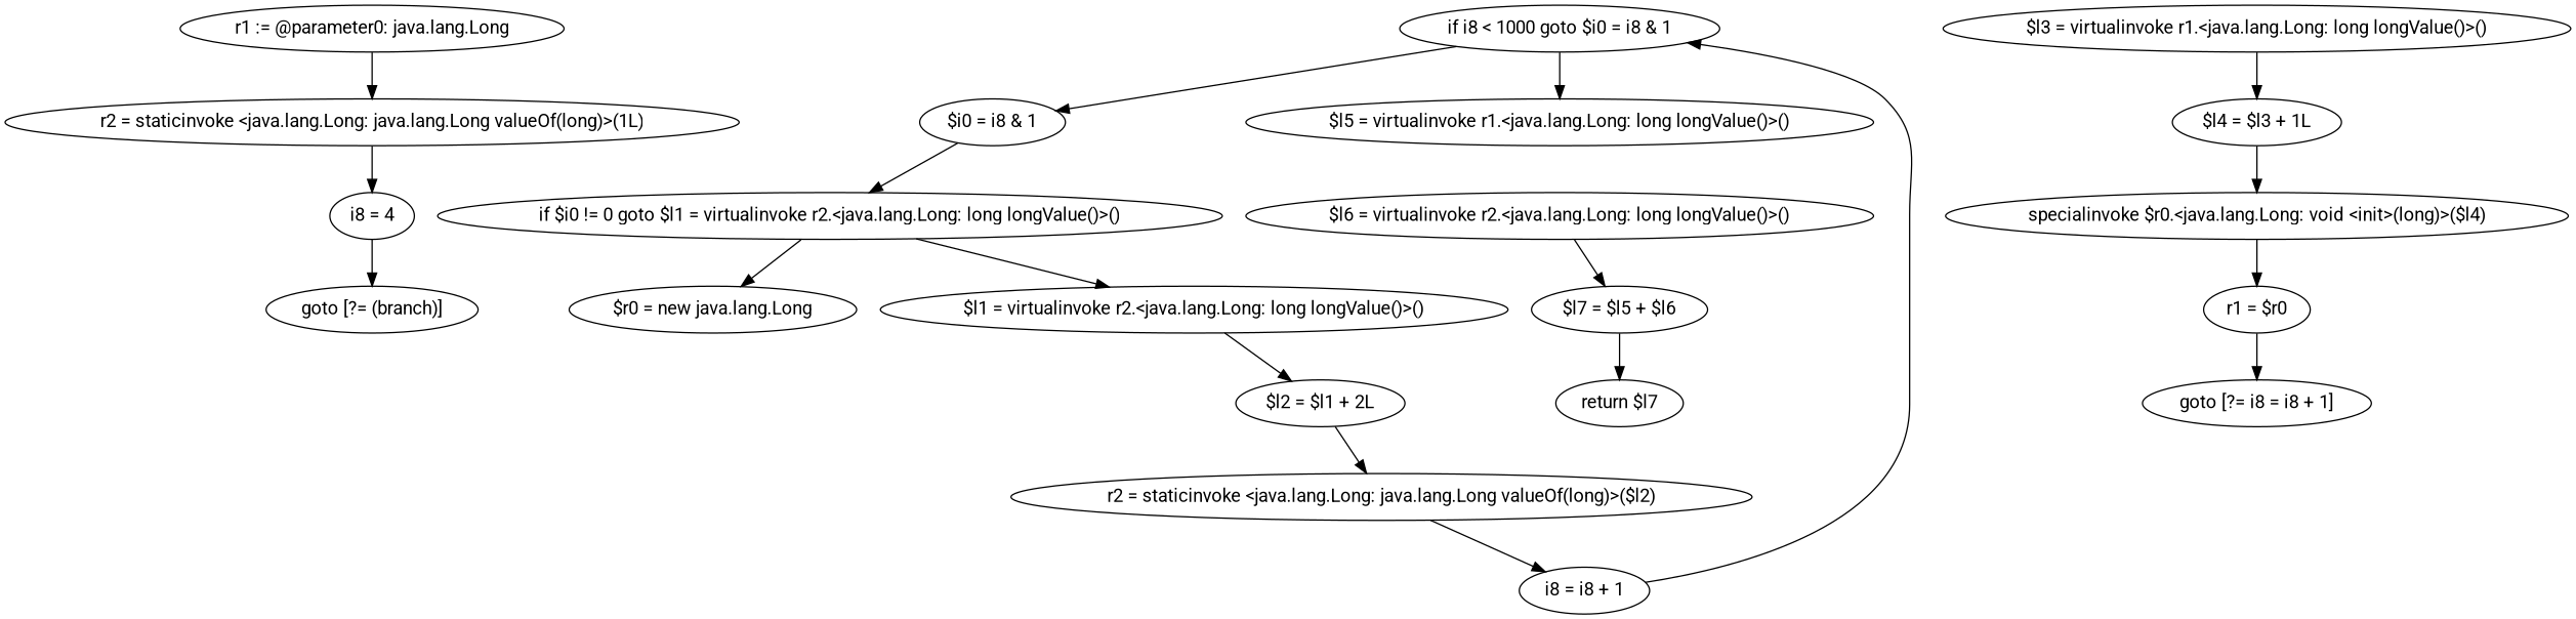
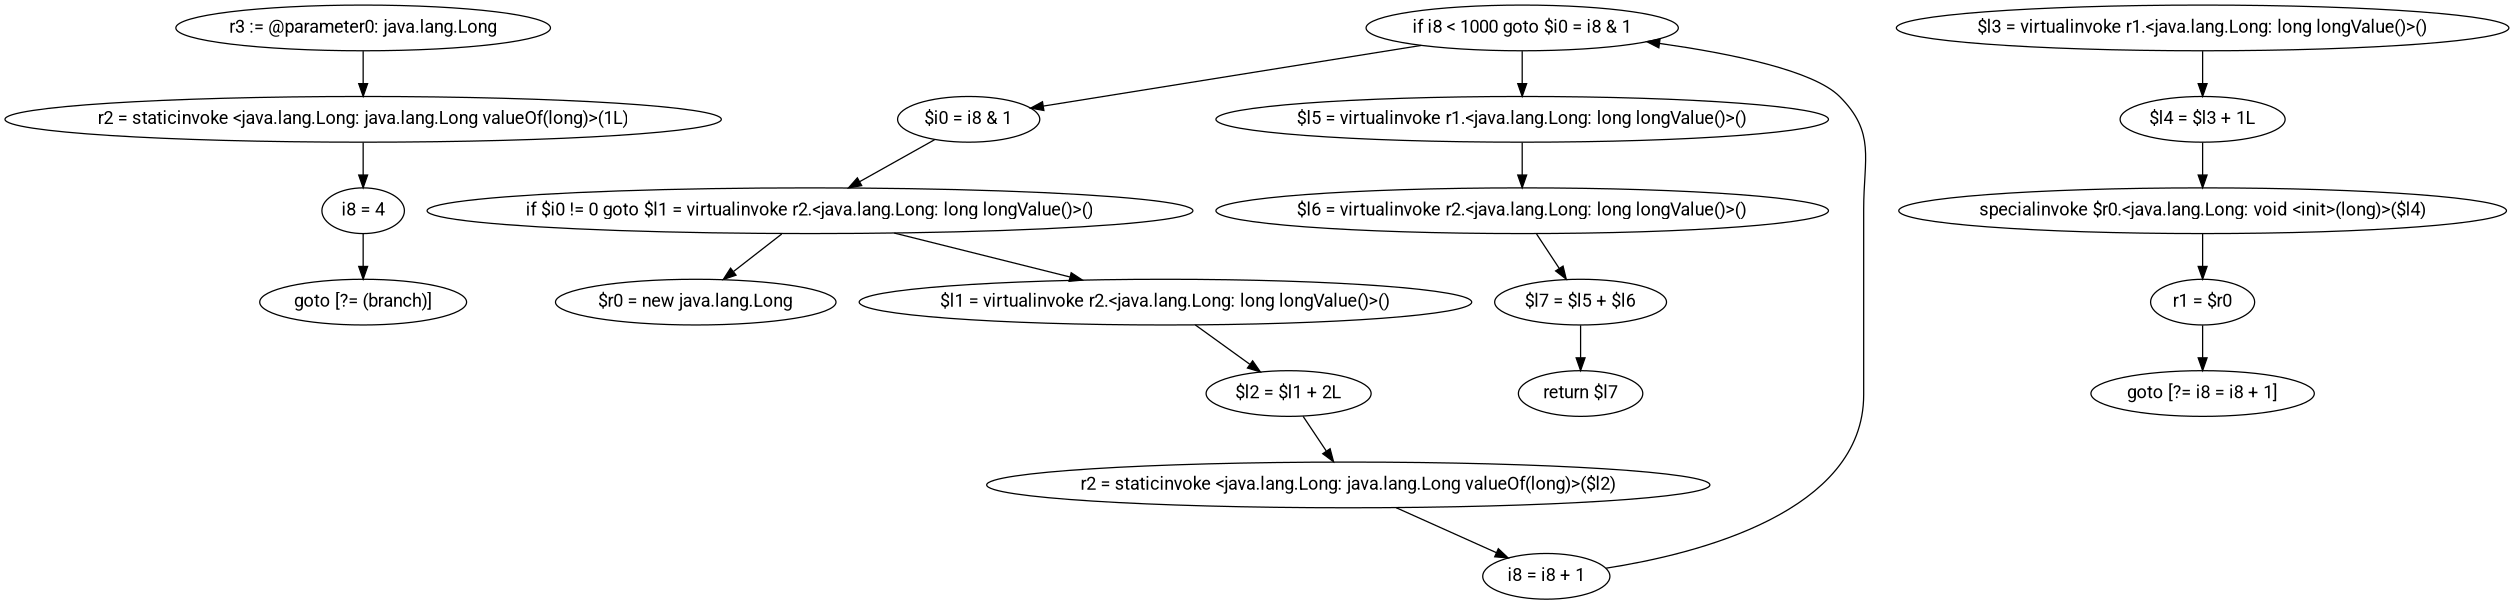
  digraph {
    fontname=Roboto
    node [fontname=Roboto]
    edge [fontname=Roboto]
-   "r1 := @parameter0: java.lang.Long"
+   "r1 := @parameter0: java.lang.Long" [label="r3 := @parameter0: java.lang.Long"]
    "r2 = staticinvoke <java.lang.Long: java.lang.Long valueOf(long)>(1L)"
    n3 [label="i8 = 4"]
    "goto [?= (branch)]"
    "if i8 < 1000 goto $i0 = i8 & 1"
    "$i0 = i8 & 1"
    "$l5 = virtualinvoke r1.<java.lang.Long: long longValue()>()"
    "if $i0 != 0 goto $l1 = virtualinvoke r2.<java.lang.Long: long longValue()>()"
    "$r0 = new java.lang.Long"
    "$l1 = virtualinvoke r2.<java.lang.Long: long longValue()>()"
    "$l2 = $l1 + 2L"
    "$l3 = virtualinvoke r1.<java.lang.Long: long longValue()>()"
    "$l4 = $l3 + 1L"
    "specialinvoke $r0.<java.lang.Long: void <init>(long)>($l4)"
    "r1 = $r0"
    "goto [?= i8 = i8 + 1]"
    "i8 = i8 + 1"
    "r2 = staticinvoke <java.lang.Long: java.lang.Long valueOf(long)>($l2)"
    "$l6 = virtualinvoke r2.<java.lang.Long: long longValue()>()"
    "$l7 = $l5 + $l6"
    "return $l7"
    "r1 := @parameter0: java.lang.Long" -> "r2 = staticinvoke <java.lang.Long: java.lang.Long valueOf(long)>(1L)"
    "r2 = staticinvoke <java.lang.Long: java.lang.Long valueOf(long)>(1L)" -> n3
    n3 -> "goto [?= (branch)]"
    "if i8 < 1000 goto $i0 = i8 & 1" -> "$i0 = i8 & 1"
    "if i8 < 1000 goto $i0 = i8 & 1" -> "$l5 = virtualinvoke r1.<java.lang.Long: long longValue()>()"
    "$i0 = i8 & 1" -> "if $i0 != 0 goto $l1 = virtualinvoke r2.<java.lang.Long: long longValue()>()"
+   "$l5 = virtualinvoke r1.<java.lang.Long: long longValue()>()" -> "$l6 = virtualinvoke r2.<java.lang.Long: long longValue()>()"
    "if $i0 != 0 goto $l1 = virtualinvoke r2.<java.lang.Long: long longValue()>()" -> "$r0 = new java.lang.Long"
    "if $i0 != 0 goto $l1 = virtualinvoke r2.<java.lang.Long: long longValue()>()" -> "$l1 = virtualinvoke r2.<java.lang.Long: long longValue()>()"
    "$l1 = virtualinvoke r2.<java.lang.Long: long longValue()>()" -> "$l2 = $l1 + 2L"
    "$l2 = $l1 + 2L" -> "r2 = staticinvoke <java.lang.Long: java.lang.Long valueOf(long)>($l2)"
    "$l3 = virtualinvoke r1.<java.lang.Long: long longValue()>()" -> "$l4 = $l3 + 1L"
    "$l4 = $l3 + 1L" -> "specialinvoke $r0.<java.lang.Long: void <init>(long)>($l4)"
    "specialinvoke $r0.<java.lang.Long: void <init>(long)>($l4)" -> "r1 = $r0"
    "r1 = $r0" -> "goto [?= i8 = i8 + 1]"
    "i8 = i8 + 1" -> "if i8 < 1000 goto $i0 = i8 & 1"
    "r2 = staticinvoke <java.lang.Long: java.lang.Long valueOf(long)>($l2)" -> "i8 = i8 + 1"
    "$l6 = virtualinvoke r2.<java.lang.Long: long longValue()>()" -> "$l7 = $l5 + $l6"
    "$l7 = $l5 + $l6" -> "return $l7"
  }
